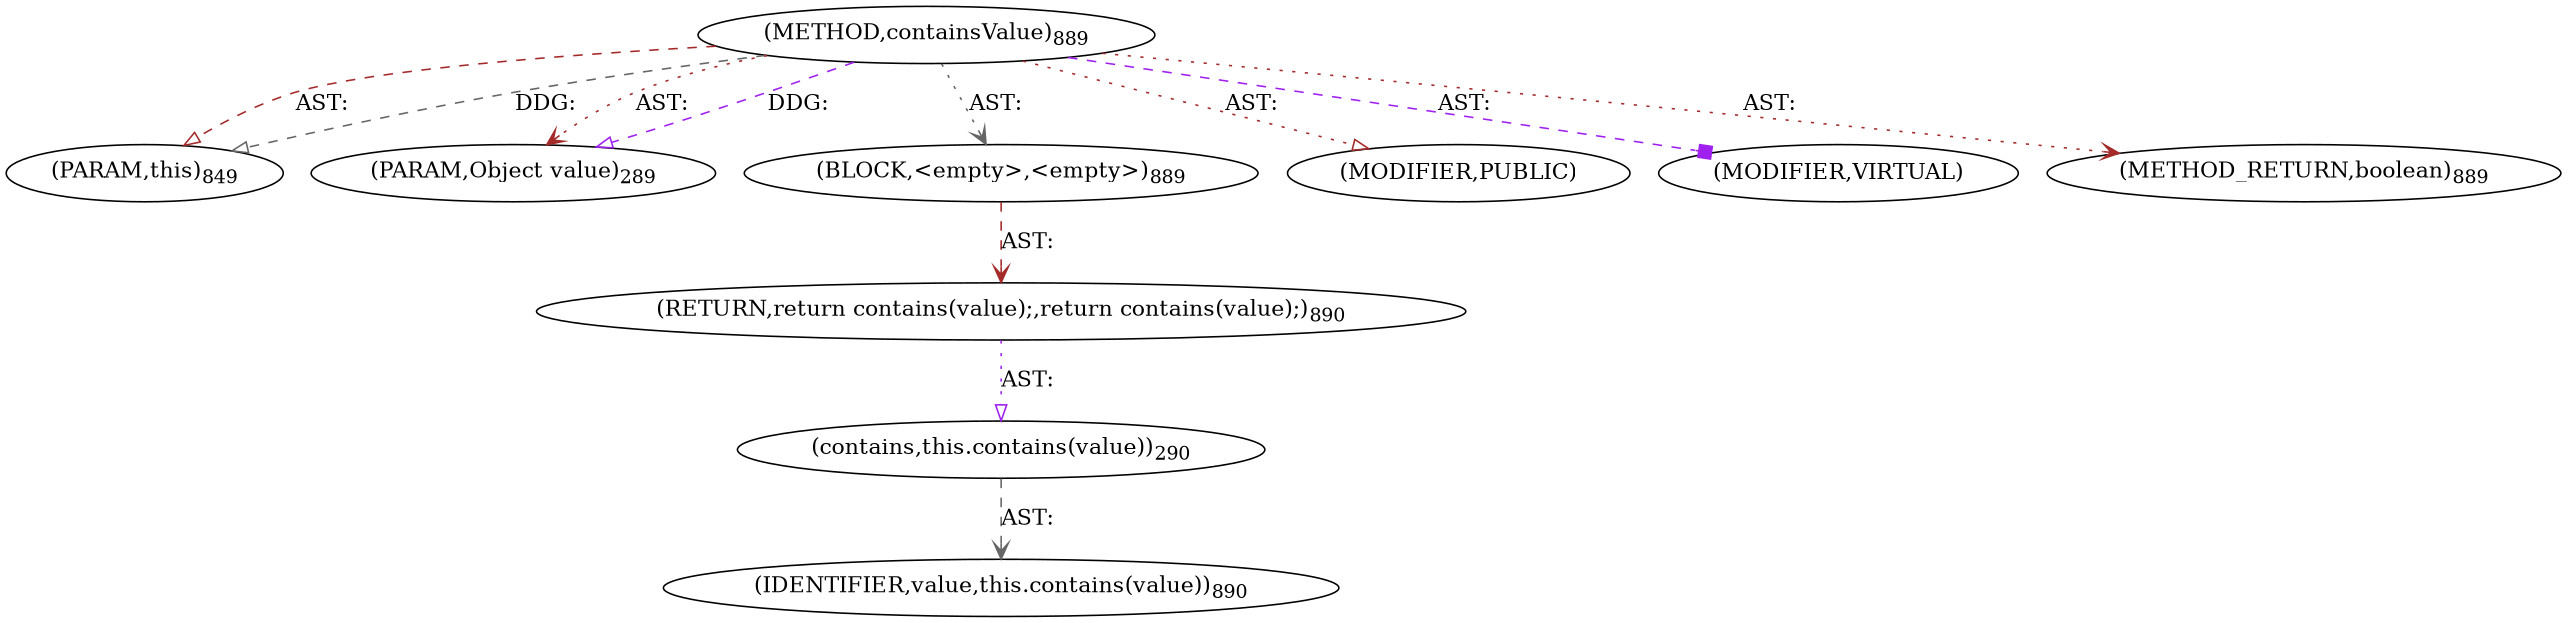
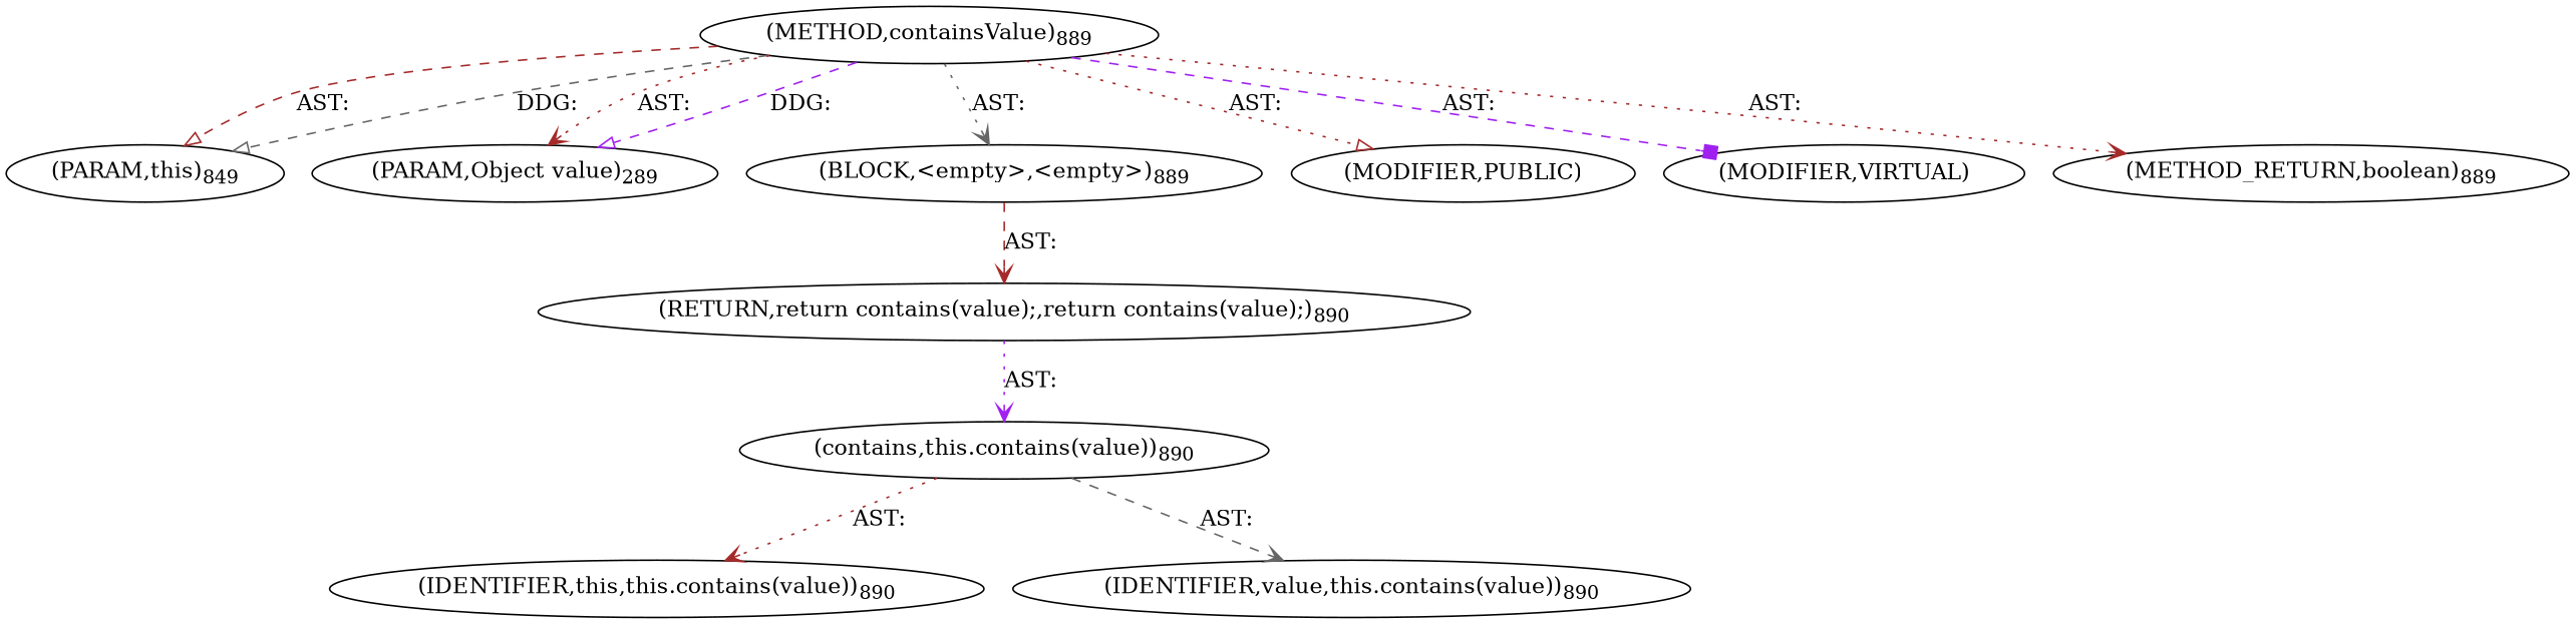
  digraph {
    edge [arrowhead=vee color=brown style=dashed]
    n1 [label=<(METHOD,containsValue)<SUB>889</SUB>>]
    n2 [label=<(PARAM,this)<SUB>849</SUB>>]
    n3 [label=<(PARAM,Object value)<SUB>289</SUB>>]
    n4 [label=<(BLOCK,&lt;empty&gt;,&lt;empty&gt;)<SUB>889</SUB>>]
    n5 [label=<(MODIFIER,PUBLIC)>]
    n6 [label=<(MODIFIER,VIRTUAL)>]
    n7 [label=<(METHOD_RETURN,boolean)<SUB>889</SUB>>]
    n8 [label=<(RETURN,return contains(value);,return contains(value);)<SUB>890</SUB>>]
-   n9 [label=<(contains,this.contains(value))<SUB>290</SUB>>]
+   n9 [label=<(contains,this.contains(value))<SUB>890</SUB>>]
+   n10 [label=<(IDENTIFIER,this,this.contains(value))<SUB>890</SUB>>]
    n11 [label=<(IDENTIFIER,value,this.contains(value))<SUB>890</SUB>>]
    n1 -> n2 [arrowhead=onormal label="AST: "]
    n1 -> n2 [arrowhead=onormal color=gray40 label="DDG: "]
    n1 -> n3 [label="AST: " style=dotted]
    n1 -> n3 [arrowhead=onormal color=purple label="DDG: "]
    n1 -> n4 [color=gray40 label="AST: " style=dotted]
    n1 -> n5 [arrowhead=onormal label="AST: " style=dotted]
    n1 -> n6 [arrowhead=box color=purple label="AST: "]
    n1 -> n7 [label="AST: " style=dotted]
    n4 -> n8 [label="AST: "]
-   n8 -> n9 [arrowhead=onormal color=purple label="AST: " style=dotted]
+   n8 -> n9 [color=purple label="AST: " style=dotted]
+   n9 -> n10 [label="AST: " style=dotted]
    n9 -> n11 [color=gray40 label="AST: "]
  }
